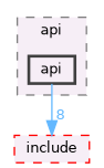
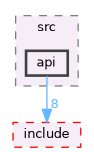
  digraph {
    compound=true
    node [fillcolor="#f6eef6" fontname=Helvetica fontsize=10 shape=box]
    n1 [color=grey25 height=0.2 label=api style="filled,bold" width=0.4]
    n2 [color=red height=0.2 label=include style="filled,dashed" width=0.4]
    subgraph cluster_1 {
      bgcolor="#f6eef6"
      fontname=Helvetica
      fontsize=10
-     label=api
+     label=src
      pencolor=grey50
      style="filled,dashed"
      n1
    }
    n1 -> n2 [color=steelblue1 fontcolor=steelblue1 fontname=Helvetica fontsize=10 headlabel=8 labeldistance=1.5 labelfontname=Helvetica labelfontsize=10]
  }
